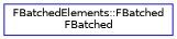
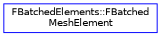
  digraph {
    rankdir=LR
-   n1 [color=blue fillcolor=white fontname=Helvetica fontsize=10 height=0.2 label="FBatchedElements::FBatched\lFBatched" shape=box style=filled width=0.4]
+   n1 [color=blue fillcolor=white fontname=Helvetica fontsize=10 height=0.2 label="FBatchedElements::FBatched\lMeshElement" shape=box style=filled width=0.4]
  }
